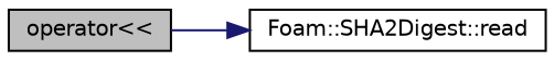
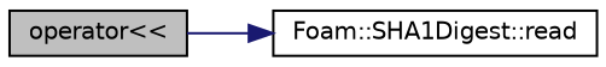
  digraph {
    rankdir=LR
    node [color=black fontname=Helvetica fontsize=10 shape=record]
    n1 [fillcolor=grey75 fontcolor=black height=0.2 label="operator\<\<" style=filled width=0.4]
-   n2 [height=0.2 label="Foam::SHA2Digest::read" width=0.4]
+   n2 [height=0.2 label="Foam::SHA1Digest::read" width=0.4]
    n1 -> n2 [color=midnightblue fontname=Helvetica fontsize=10 labelfontname=Helvetica labelfontsize=10 style=solid]
  }
